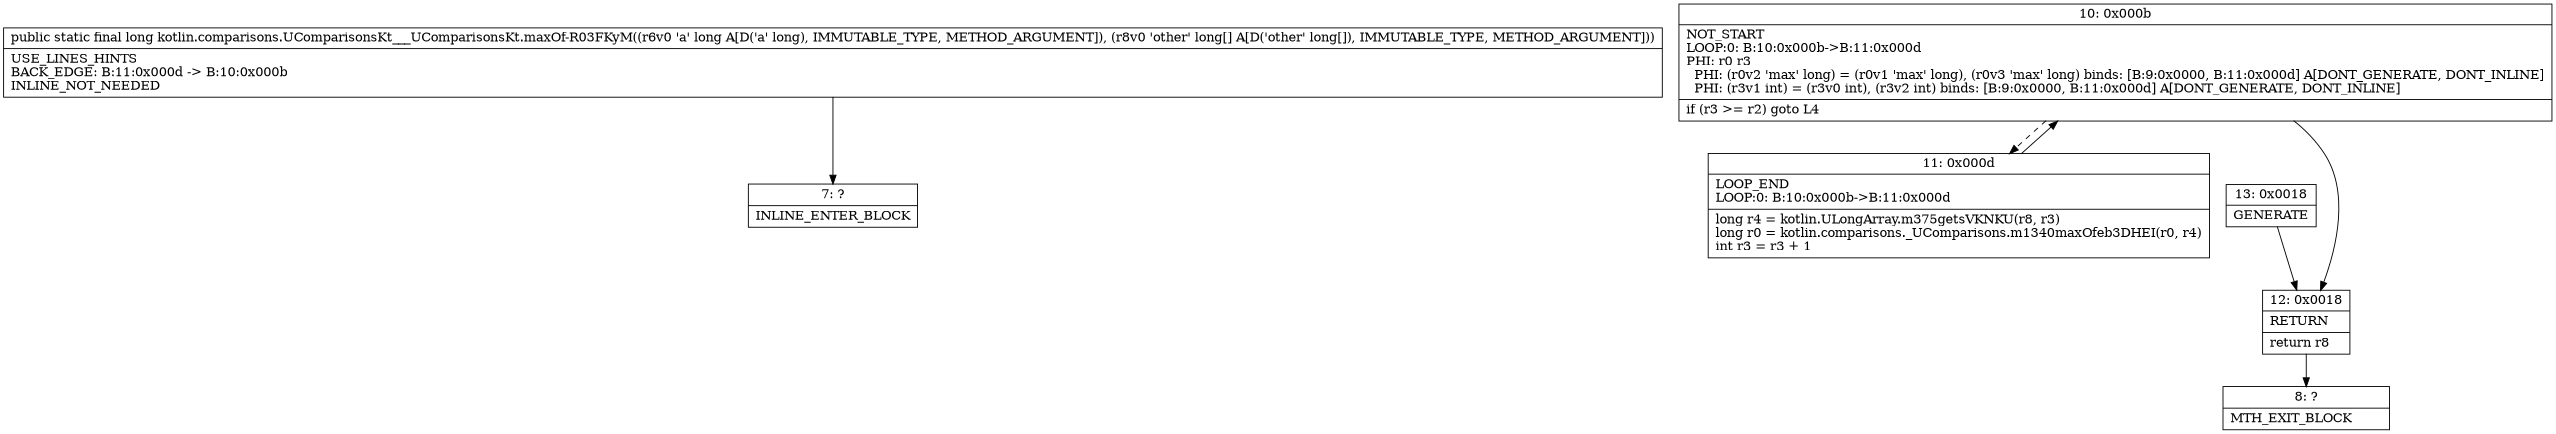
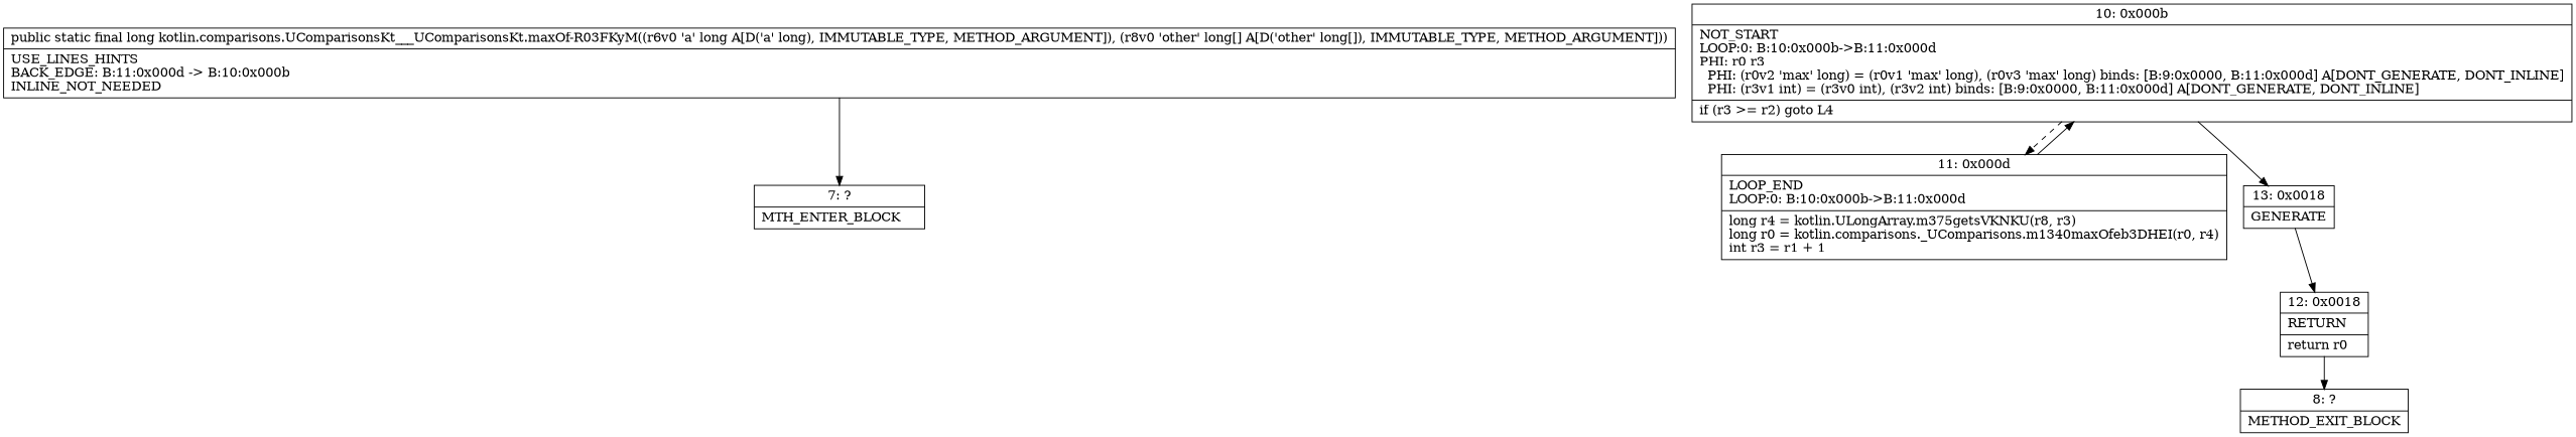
  digraph {
    node [shape=record]
-   n1 [label="{7\:\ ?|INLINE_ENTER_BLOCK\l}"]
+   n1 [label="{7\:\ ?|MTH_ENTER_BLOCK\l}"]
    n2 [label="{10\:\ 0x000b|NOT_START\lLOOP:0: B:10:0x000b\-\>B:11:0x000d\lPHI: r0 r3 \l  PHI: (r0v2 'max' long) = (r0v1 'max' long), (r0v3 'max' long) binds: [B:9:0x0000, B:11:0x000d] A[DONT_GENERATE, DONT_INLINE]\l  PHI: (r3v1 int) = (r3v0 int), (r3v2 int) binds: [B:9:0x0000, B:11:0x000d] A[DONT_GENERATE, DONT_INLINE]\l|if (r3 \>= r2) goto L4\l}"]
-   n3 [label="{11\:\ 0x000d|LOOP_END\lLOOP:0: B:10:0x000b\-\>B:11:0x000d\l|long r4 = kotlin.ULongArray.m375getsVKNKU(r8, r3)\llong r0 = kotlin.comparisons._UComparisons.m1340maxOfeb3DHEI(r0, r4)\lint r3 = r3 + 1\l}"]
+   n3 [label="{11\:\ 0x000d|LOOP_END\lLOOP:0: B:10:0x000b\-\>B:11:0x000d\l|long r4 = kotlin.ULongArray.m375getsVKNKU(r8, r3)\llong r0 = kotlin.comparisons._UComparisons.m1340maxOfeb3DHEI(r0, r4)\lint r3 = r1 + 1\l}"]
    n4 [label="{13\:\ 0x0018|GENERATE\l}"]
-   n5 [label="{12\:\ 0x0018|RETURN\l|return r8\l}"]
-   n6 [label="{8\:\ ?|MTH_EXIT_BLOCK\l}"]
+   n5 [label="{12\:\ 0x0018|RETURN\l|return r0\l}"]
+   n6 [label="{8\:\ ?|METHOD_EXIT_BLOCK\l}"]
    n7 [label="{public static final long kotlin.comparisons.UComparisonsKt___UComparisonsKt.maxOf\-R03FKyM((r6v0 'a' long A[D('a' long), IMMUTABLE_TYPE, METHOD_ARGUMENT]), (r8v0 'other' long[] A[D('other' long[]), IMMUTABLE_TYPE, METHOD_ARGUMENT]))  | USE_LINES_HINTS\lBACK_EDGE: B:11:0x000d \-\> B:10:0x000b\lINLINE_NOT_NEEDED\l}"]
    n2 -> n3 [style=dashed]
-   n2 -> n5
+   n2 -> n4
    n3 -> n2
    n4 -> n5
    n5 -> n6
    n7 -> n1
  }
